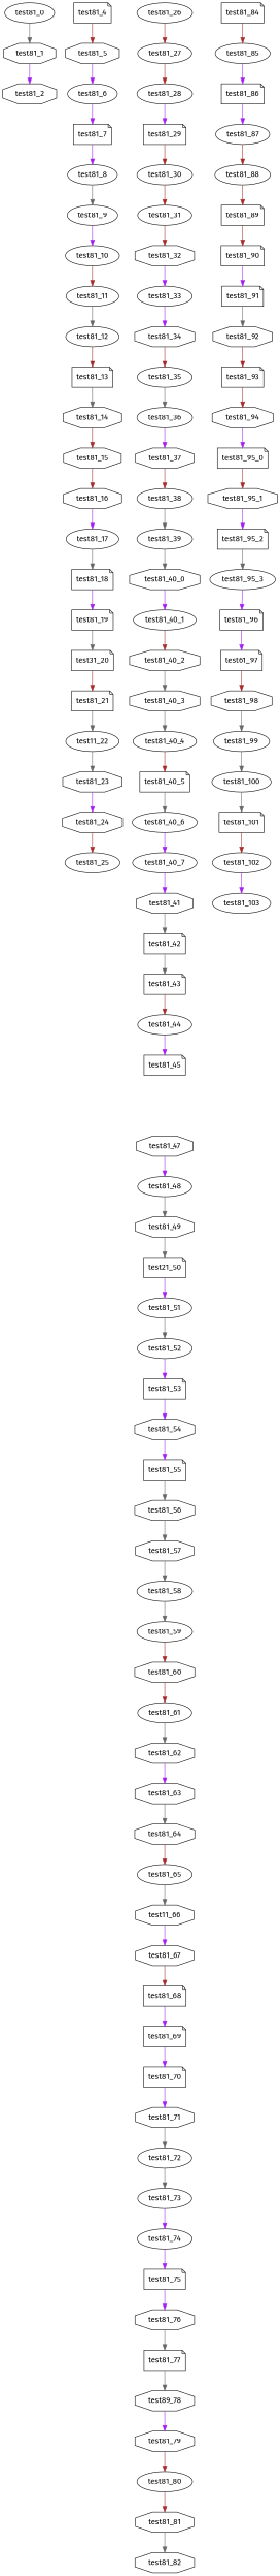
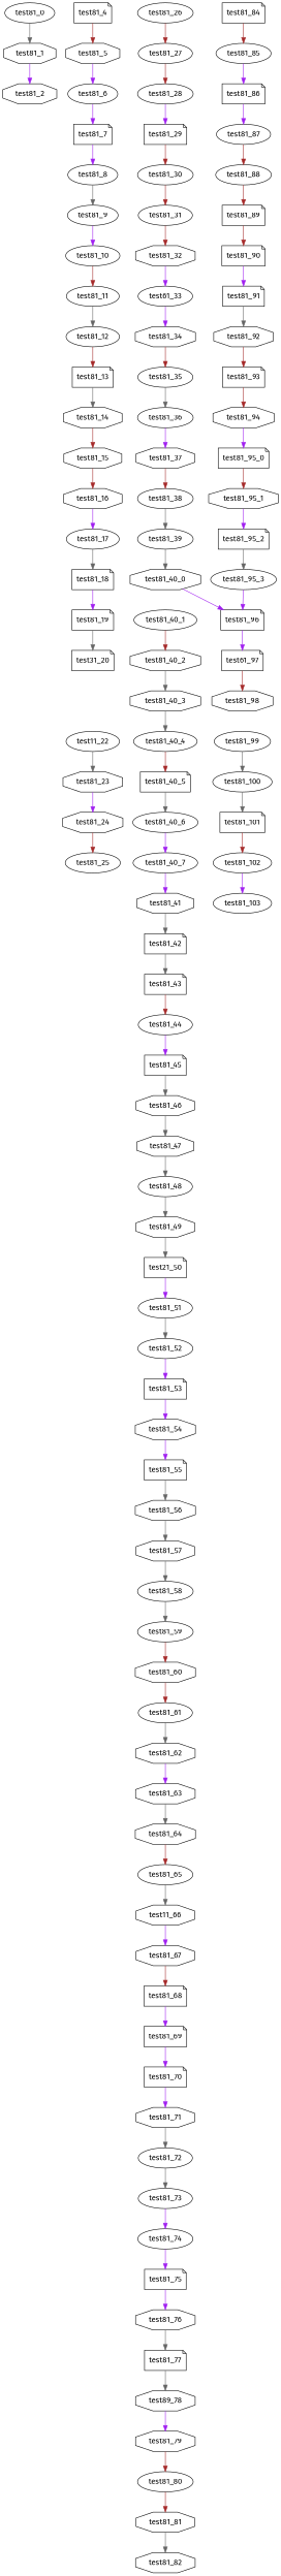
  digraph {
    fontname="Fira Sans"
    node [fontname="Fira Sans" shape=ellipse]
    edge [color=gray40 fontname="Fira Sans"]
    test81_1 [shape=octagon]
    test81_0
    test81_2 [shape=octagon]
    test81_4 [shape=note]
    test81_5 [shape=octagon]
    test81_6
    test81_7 [shape=note]
    test81_8
    test81_9
    test81_10
    test81_11
    test81_12
    test81_13 [shape=note]
    test81_14 [shape=octagon]
    test81_15 [shape=octagon]
    test81_16 [shape=octagon]
    test81_17
    test81_18 [shape=note]
    test81_19 [shape=note]
    n20 [label=test31_20 shape=note]
-   test81_21 [shape=note]
    n22 [label=test11_22]
    test81_23 [shape=octagon]
    test81_24 [shape=octagon]
    test81_25
    test81_26
    test81_27
    test81_28
    test81_29 [shape=note]
    test81_30
    test81_31
    test81_32 [shape=octagon]
-   test81_33
+   test81_33 [label=test61_33]
    test81_34 [shape=octagon]
    test81_35
    test81_36
    test81_37 [shape=octagon]
    test81_38
    test81_39
    test81_40_0 [shape=octagon]
    test81_40_1
    test81_40_2 [shape=octagon]
    test81_40_3 [shape=octagon]
    test81_40_4
    test81_40_5 [shape=note]
    test81_40_6
    test81_40_7
    test81_41 [shape=octagon]
    test81_42 [shape=note]
    test81_43 [shape=note]
    test81_44
    test81_45 [shape=note]
+   test81_46 [shape=octagon]
    test81_47 [shape=octagon]
    test81_48
    test81_49 [shape=octagon]
    n57 [label=test21_50 shape=note]
    test81_51
    test81_52
    test81_53 [shape=note]
    test81_54 [shape=octagon]
    test81_55 [shape=note]
    test81_56 [shape=octagon]
    test81_57 [shape=octagon]
    test81_58
    test81_59
    test81_60 [shape=octagon]
    test81_61
    test81_62 [shape=octagon]
    test81_63 [shape=octagon]
    test81_64 [shape=octagon]
    test81_65
    n73 [label=test11_66 shape=octagon]
    test81_67 [shape=octagon]
    test81_68 [shape=note]
    test81_69 [shape=note]
    test81_70 [shape=note]
    test81_71 [shape=octagon]
    test81_72
    test81_73
    test81_74
    test81_75 [shape=note]
    test81_76 [shape=octagon]
    test81_77 [shape=note]
    n85 [label=test89_78 shape=octagon]
    test81_79 [shape=octagon]
    test81_80
    test81_81 [shape=octagon]
    test81_82 [shape=octagon]
    test81_84 [shape=note]
    test81_85
    test81_86 [shape=note]
    test81_87
    test81_88
    test81_89 [shape=note]
    test81_90 [shape=note]
    test81_91 [shape=note]
    test81_92 [shape=octagon]
    test81_93 [shape=note]
    test81_94 [shape=octagon]
    test81_95_0 [shape=note]
    test81_95_1 [shape=octagon]
    test81_95_2 [shape=note]
    test81_95_3
    test81_96 [shape=note]
    n106 [label=test61_97 shape=note]
    test81_98 [shape=octagon]
    test81_99
    test81_100
    test81_101 [shape=note]
    test81_102
    test81_103
    test81_1 -> test81_2 [color=purple]
    test81_0 -> test81_1
    test81_4 -> test81_5 [color=brown]
    test81_5 -> test81_6 [color=purple]
    test81_6 -> test81_7 [color=purple]
    test81_7 -> test81_8 [color=purple]
    test81_8 -> test81_9
    test81_9 -> test81_10 [color=purple]
    test81_10 -> test81_11 [color=brown]
    test81_11 -> test81_12
    test81_12 -> test81_13 [color=brown]
    test81_13 -> test81_14
    test81_14 -> test81_15 [color=brown]
    test81_15 -> test81_16 [color=brown]
    test81_16 -> test81_17 [color=purple]
    test81_17 -> test81_18
    test81_18 -> test81_19 [color=purple]
    test81_19 -> n20
-   n20 -> test81_21 [color=brown]
-   test81_21 -> n22
    n22 -> test81_23
    test81_23 -> test81_24 [color=purple]
    test81_24 -> test81_25 [color=brown]
    test81_26 -> test81_27 [color=brown]
    test81_27 -> test81_28 [color=brown]
    test81_28 -> test81_29 [color=purple]
    test81_29 -> test81_30 [color=brown]
    test81_30 -> test81_31 [color=brown]
    test81_31 -> test81_32 [color=brown]
    test81_32 -> test81_33 [color=purple]
    test81_33 -> test81_34 [color=purple]
    test81_34 -> test81_35 [color=brown]
    test81_35 -> test81_36
    test81_36 -> test81_37 [color=purple]
    test81_37 -> test81_38 [color=brown]
    test81_38 -> test81_39
    test81_39 -> test81_40_0
-   test81_40_0 -> test81_40_1 [color=purple]
+   test81_40_0 -> test81_96 [color=purple]
    test81_40_1 -> test81_40_2 [color=brown]
    test81_40_2 -> test81_40_3
    test81_40_3 -> test81_40_4
    test81_40_4 -> test81_40_5 [color=brown]
    test81_40_5 -> test81_40_6
    test81_40_6 -> test81_40_7 [color=purple]
    test81_40_7 -> test81_41 [color=purple]
    test81_41 -> test81_42
    test81_42 -> test81_43
    test81_43 -> test81_44 [color=brown]
    test81_44 -> test81_45 [color=purple]
-   test81_47 -> test81_48 [color=purple]
+   test81_45 -> test81_46
+   test81_46 -> test81_47
+   test81_47 -> test81_48
    test81_48 -> test81_49
    test81_49 -> n57
    n57 -> test81_51 [color=purple]
    test81_51 -> test81_52
    test81_52 -> test81_53 [color=purple]
    test81_53 -> test81_54 [color=purple]
    test81_54 -> test81_55 [color=purple]
    test81_55 -> test81_56
    test81_56 -> test81_57
    test81_57 -> test81_58
    test81_58 -> test81_59
    test81_59 -> test81_60 [color=brown]
    test81_60 -> test81_61 [color=brown]
    test81_61 -> test81_62
    test81_62 -> test81_63 [color=purple]
    test81_63 -> test81_64
    test81_64 -> test81_65 [color=brown]
    test81_65 -> n73
    n73 -> test81_67 [color=purple]
    test81_67 -> test81_68 [color=brown]
    test81_68 -> test81_69 [color=purple]
    test81_69 -> test81_70 [color=purple]
    test81_70 -> test81_71 [color=purple]
    test81_71 -> test81_72
    test81_72 -> test81_73
    test81_73 -> test81_74 [color=purple]
    test81_74 -> test81_75 [color=purple]
    test81_75 -> test81_76 [color=purple]
    test81_76 -> test81_77
    test81_77 -> n85
    n85 -> test81_79 [color=purple]
    test81_79 -> test81_80 [color=brown]
    test81_80 -> test81_81 [color=brown]
    test81_81 -> test81_82
    test81_84 -> test81_85 [color=brown]
    test81_85 -> test81_86 [color=purple]
    test81_86 -> test81_87 [color=purple]
    test81_87 -> test81_88 [color=brown]
    test81_88 -> test81_89 [color=brown]
    test81_89 -> test81_90 [color=brown]
    test81_90 -> test81_91 [color=purple]
    test81_91 -> test81_92
    test81_92 -> test81_93 [color=brown]
    test81_93 -> test81_94 [color=brown]
    test81_94 -> test81_95_0 [color=purple]
    test81_95_0 -> test81_95_1 [color=brown]
    test81_95_1 -> test81_95_2 [color=purple]
    test81_95_2 -> test81_95_3
    test81_95_3 -> test81_96 [color=purple]
    test81_96 -> n106 [color=purple]
    n106 -> test81_98 [color=brown]
-   test81_98 -> test81_99
    test81_99 -> test81_100
    test81_100 -> test81_101
    test81_101 -> test81_102 [color=brown]
    test81_102 -> test81_103 [color=purple]
  }
